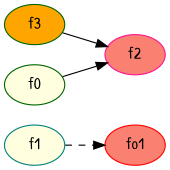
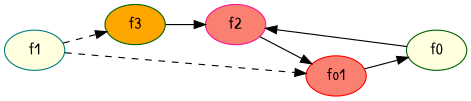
  strict digraph {
    fontname="Patrick Hand"
    rankdir=LR
    node [color=darkgreen fillcolor=lightyellow fontname="Patrick Hand" style=filled]
    edge [fontname="Patrick Hand" style=solid weight=2]
    f1 [color=teal]
    f3 [fillcolor=orange]
    fo1 [color=red fillcolor=salmon]
    f2 [color=deeppink fillcolor=salmon]
    n5 [label=f0]
+   f1 -> f3 [style=dashed]
    f1 -> fo1 [style=dashed]
    f3 -> f2
+   fo1 -> n5
+   f2 -> fo1
    n5 -> f2
  }
